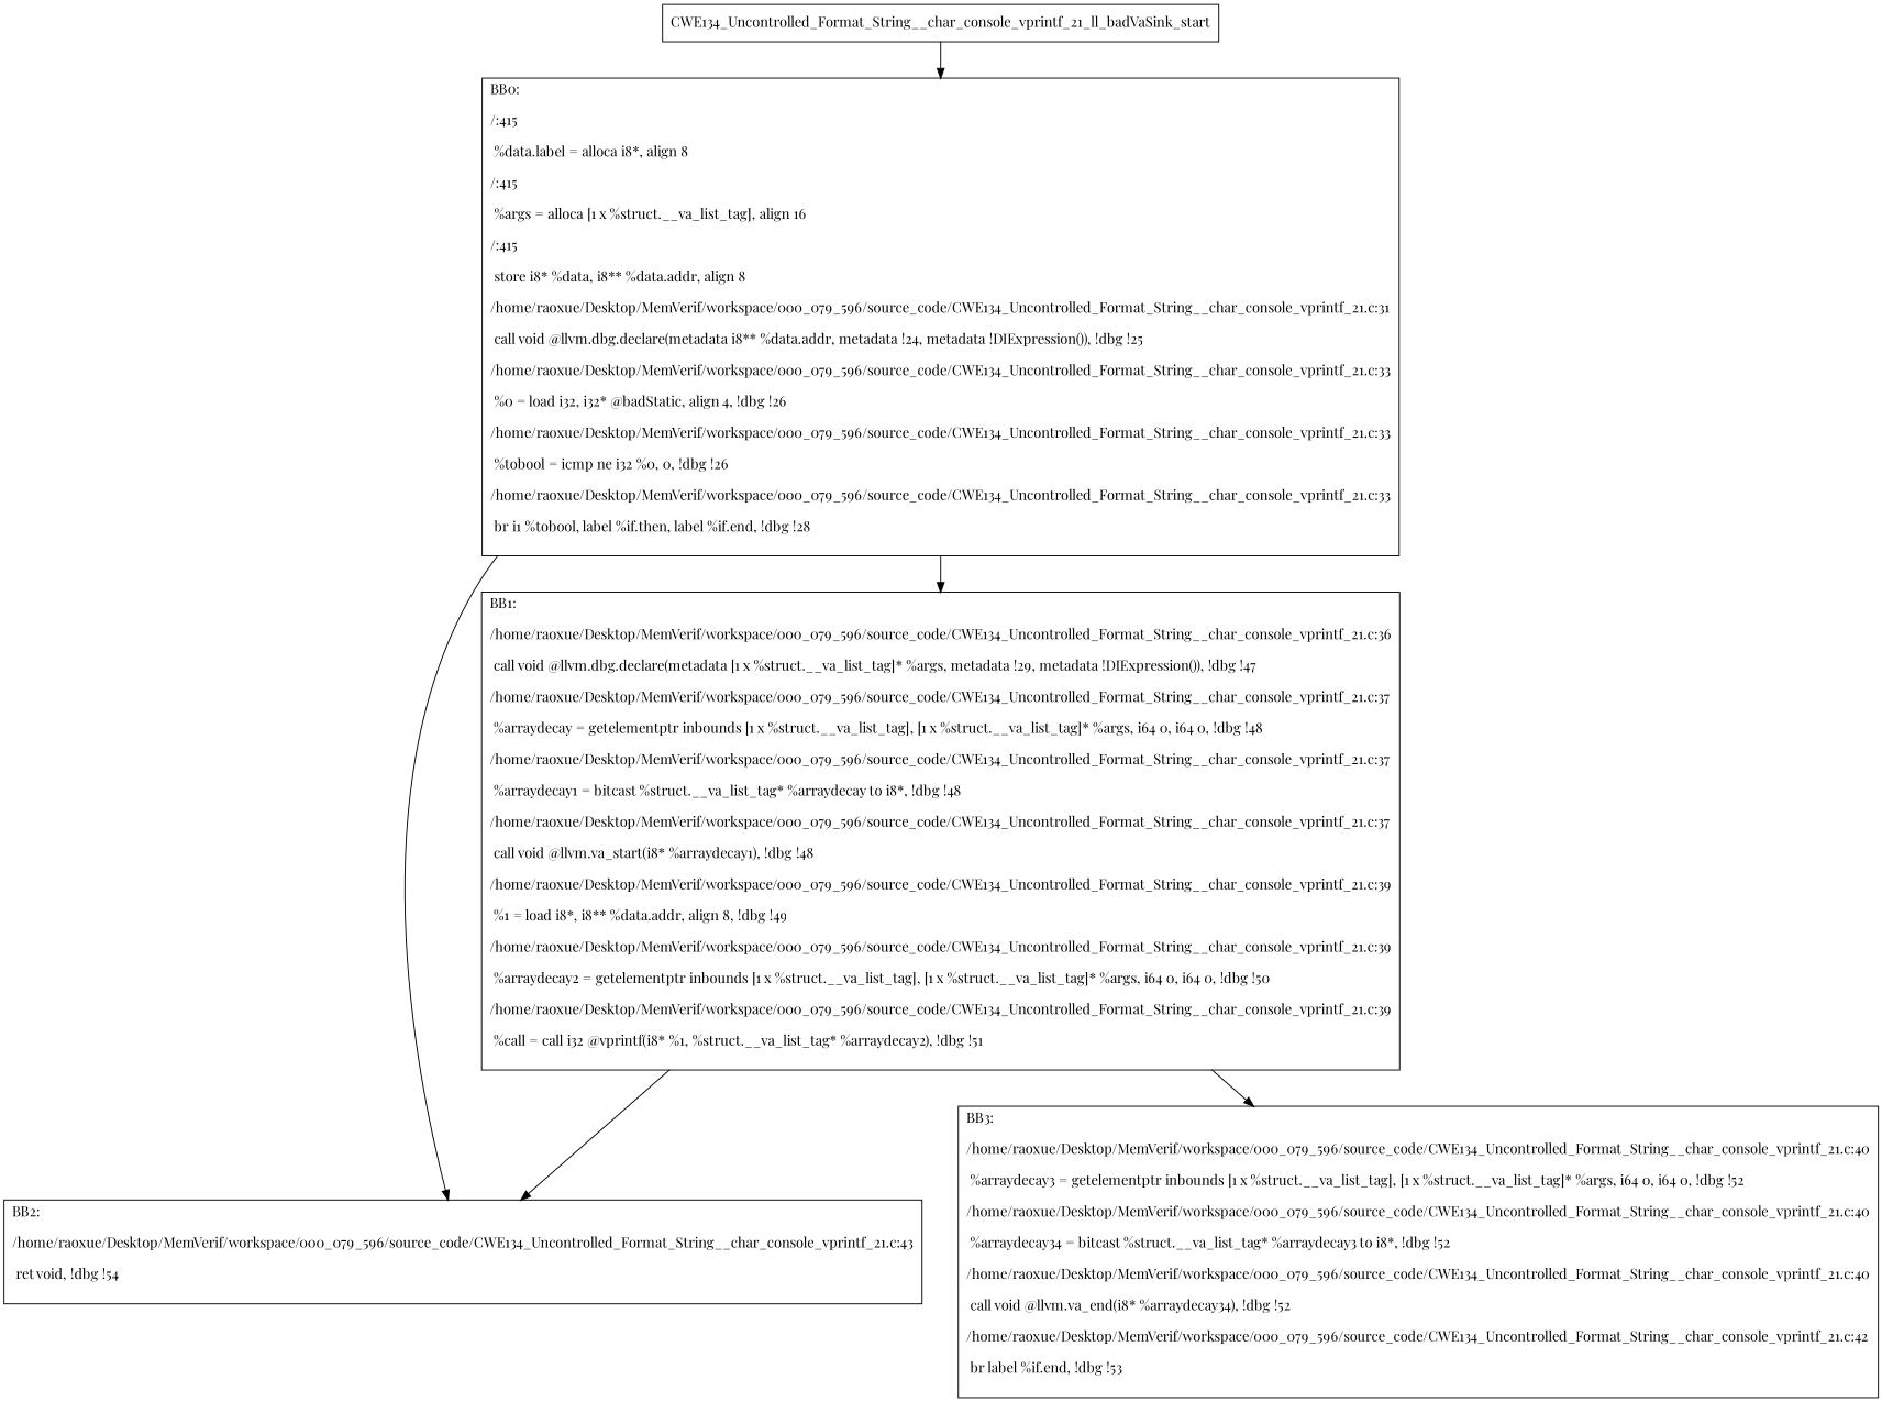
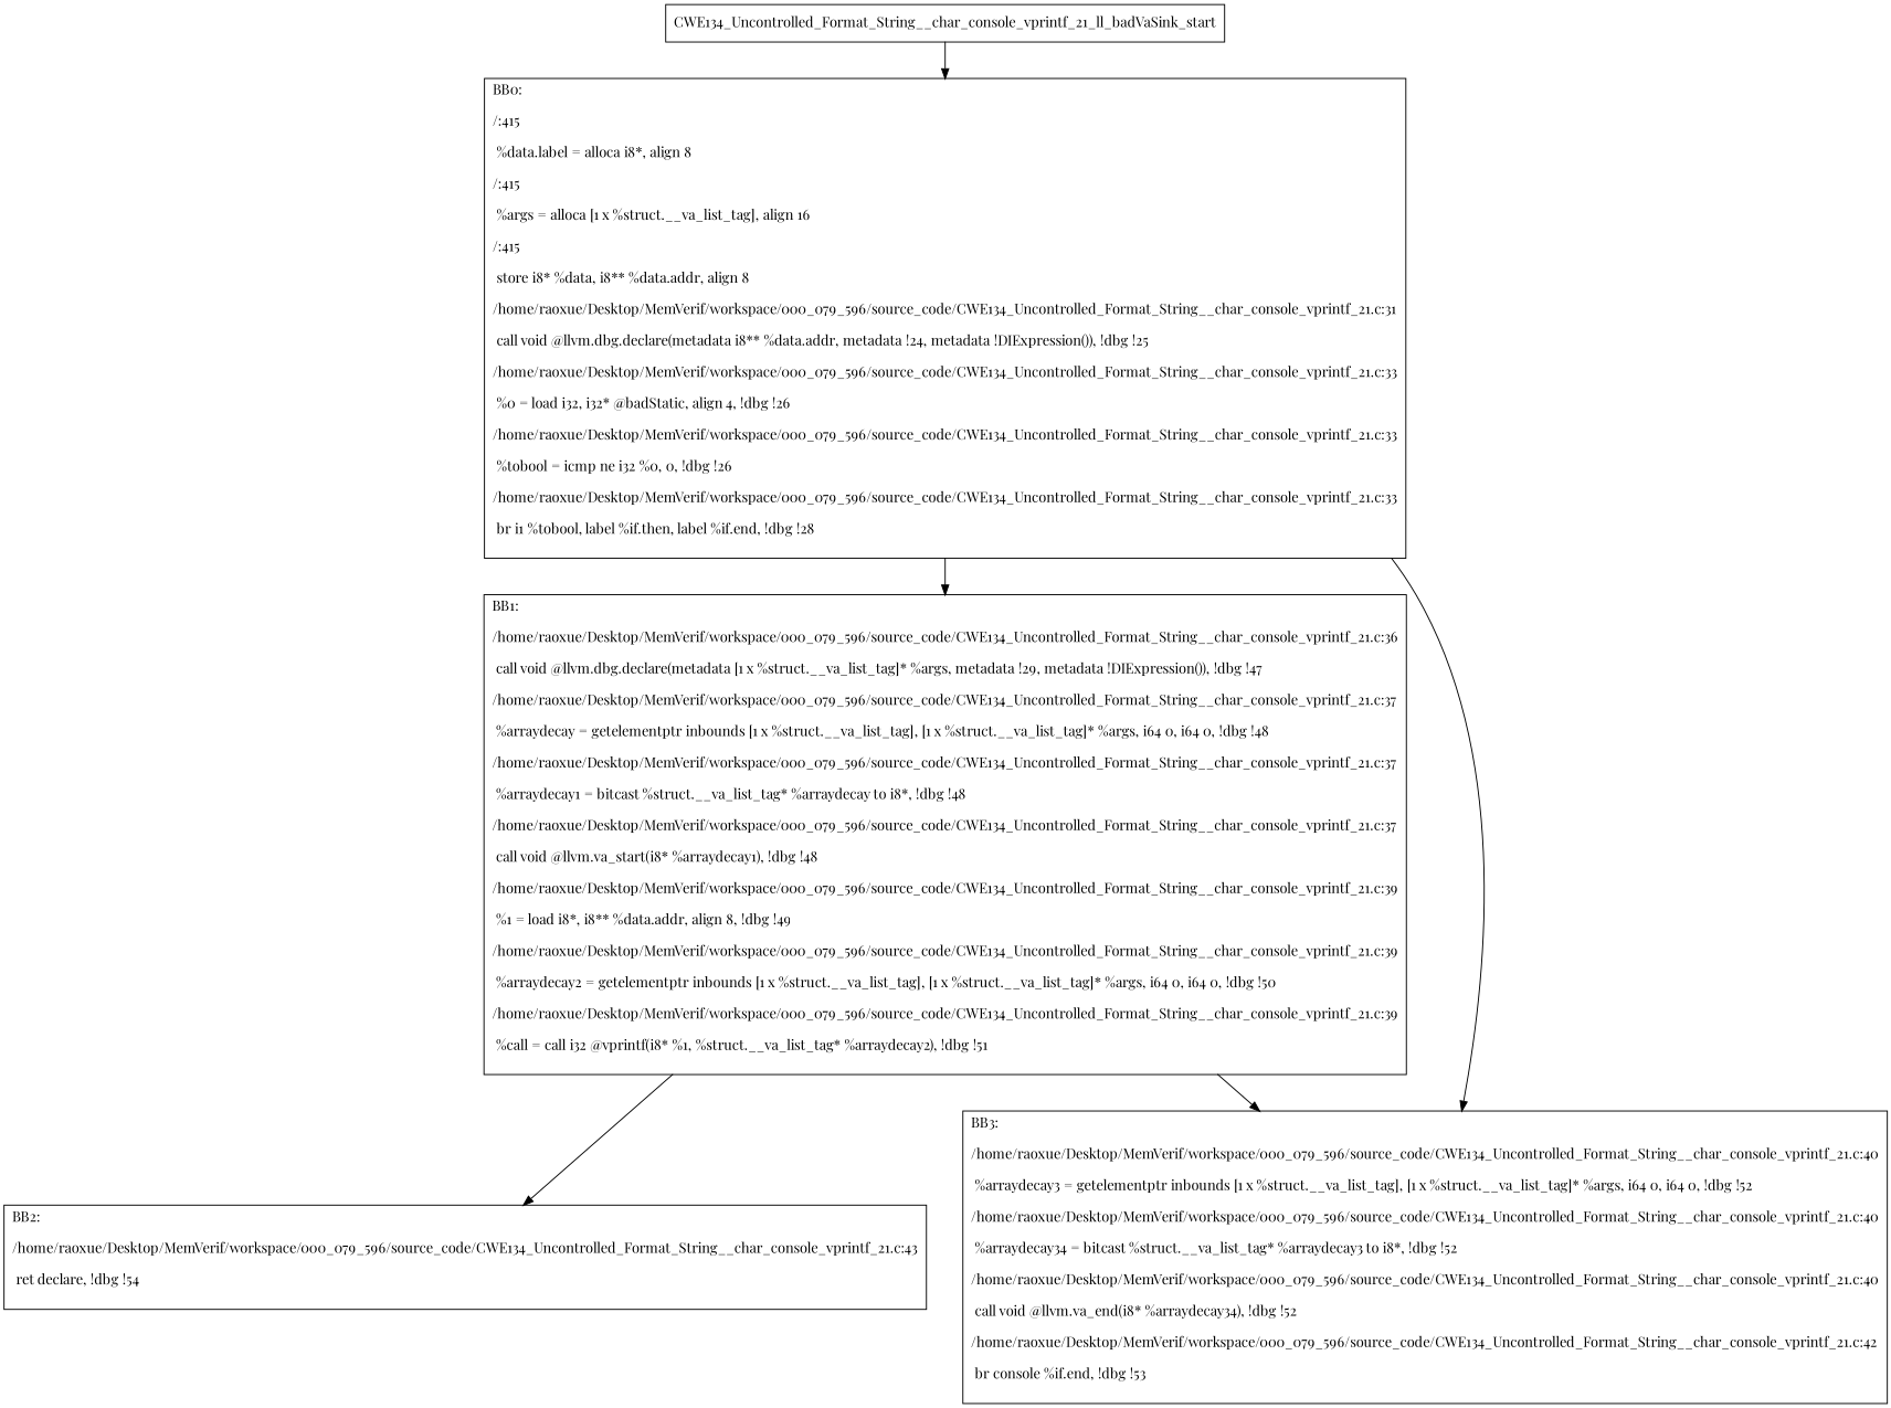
  digraph {
    fontname="Playfair Display"
    node [fontname="Playfair Display" shape=record]
    edge [fontname="Playfair Display"]
    n1 [label="{CWE134_Uncontrolled_Format_String__char_console_vprintf_21_ll_badVaSink_start}"]
    n2 [label="{BB0:\l\l/:415\l\n  %data.label = alloca i8*, align 8\l\n/:415\l\n  %args = alloca [1 x %struct.__va_list_tag], align 16\l\n/:415\l\n  store i8* %data, i8** %data.addr, align 8\l\n/home/raoxue/Desktop/MemVerif/workspace/000_079_596/source_code/CWE134_Uncontrolled_Format_String__char_console_vprintf_21.c:31\l\n  call void @llvm.dbg.declare(metadata i8** %data.addr, metadata !24, metadata !DIExpression()), !dbg !25\l\n/home/raoxue/Desktop/MemVerif/workspace/000_079_596/source_code/CWE134_Uncontrolled_Format_String__char_console_vprintf_21.c:33\l\n  %0 = load i32, i32* @badStatic, align 4, !dbg !26\l\n/home/raoxue/Desktop/MemVerif/workspace/000_079_596/source_code/CWE134_Uncontrolled_Format_String__char_console_vprintf_21.c:33\l\n  %tobool = icmp ne i32 %0, 0, !dbg !26\l\n/home/raoxue/Desktop/MemVerif/workspace/000_079_596/source_code/CWE134_Uncontrolled_Format_String__char_console_vprintf_21.c:33\l\n  br i1 %tobool, label %if.then, label %if.end, !dbg !28\l\n}"]
    n3 [label="{BB1:\l\l/home/raoxue/Desktop/MemVerif/workspace/000_079_596/source_code/CWE134_Uncontrolled_Format_String__char_console_vprintf_21.c:36\l\n  call void @llvm.dbg.declare(metadata [1 x %struct.__va_list_tag]* %args, metadata !29, metadata !DIExpression()), !dbg !47\l\n/home/raoxue/Desktop/MemVerif/workspace/000_079_596/source_code/CWE134_Uncontrolled_Format_String__char_console_vprintf_21.c:37\l\n  %arraydecay = getelementptr inbounds [1 x %struct.__va_list_tag], [1 x %struct.__va_list_tag]* %args, i64 0, i64 0, !dbg !48\l\n/home/raoxue/Desktop/MemVerif/workspace/000_079_596/source_code/CWE134_Uncontrolled_Format_String__char_console_vprintf_21.c:37\l\n  %arraydecay1 = bitcast %struct.__va_list_tag* %arraydecay to i8*, !dbg !48\l\n/home/raoxue/Desktop/MemVerif/workspace/000_079_596/source_code/CWE134_Uncontrolled_Format_String__char_console_vprintf_21.c:37\l\n  call void @llvm.va_start(i8* %arraydecay1), !dbg !48\l\n/home/raoxue/Desktop/MemVerif/workspace/000_079_596/source_code/CWE134_Uncontrolled_Format_String__char_console_vprintf_21.c:39\l\n  %1 = load i8*, i8** %data.addr, align 8, !dbg !49\l\n/home/raoxue/Desktop/MemVerif/workspace/000_079_596/source_code/CWE134_Uncontrolled_Format_String__char_console_vprintf_21.c:39\l\n  %arraydecay2 = getelementptr inbounds [1 x %struct.__va_list_tag], [1 x %struct.__va_list_tag]* %args, i64 0, i64 0, !dbg !50\l\n/home/raoxue/Desktop/MemVerif/workspace/000_079_596/source_code/CWE134_Uncontrolled_Format_String__char_console_vprintf_21.c:39\l\n  %call = call i32 @vprintf(i8* %1, %struct.__va_list_tag* %arraydecay2), !dbg !51\l\n}"]
-   n4 [label="{BB2:\l\l/home/raoxue/Desktop/MemVerif/workspace/000_079_596/source_code/CWE134_Uncontrolled_Format_String__char_console_vprintf_21.c:43\l\n  ret void, !dbg !54\l\n}"]
-   n5 [label="{BB3:\l\l/home/raoxue/Desktop/MemVerif/workspace/000_079_596/source_code/CWE134_Uncontrolled_Format_String__char_console_vprintf_21.c:40\l\n  %arraydecay3 = getelementptr inbounds [1 x %struct.__va_list_tag], [1 x %struct.__va_list_tag]* %args, i64 0, i64 0, !dbg !52\l\n/home/raoxue/Desktop/MemVerif/workspace/000_079_596/source_code/CWE134_Uncontrolled_Format_String__char_console_vprintf_21.c:40\l\n  %arraydecay34 = bitcast %struct.__va_list_tag* %arraydecay3 to i8*, !dbg !52\l\n/home/raoxue/Desktop/MemVerif/workspace/000_079_596/source_code/CWE134_Uncontrolled_Format_String__char_console_vprintf_21.c:40\l\n  call void @llvm.va_end(i8* %arraydecay34), !dbg !52\l\n/home/raoxue/Desktop/MemVerif/workspace/000_079_596/source_code/CWE134_Uncontrolled_Format_String__char_console_vprintf_21.c:42\l\n  br label %if.end, !dbg !53\l\n}"]
+   n4 [label="{BB2:\l\l/home/raoxue/Desktop/MemVerif/workspace/000_079_596/source_code/CWE134_Uncontrolled_Format_String__char_console_vprintf_21.c:43\l\n  ret declare, !dbg !54\l\n}"]
+   n5 [label="{BB3:\l\l/home/raoxue/Desktop/MemVerif/workspace/000_079_596/source_code/CWE134_Uncontrolled_Format_String__char_console_vprintf_21.c:40\l\n  %arraydecay3 = getelementptr inbounds [1 x %struct.__va_list_tag], [1 x %struct.__va_list_tag]* %args, i64 0, i64 0, !dbg !52\l\n/home/raoxue/Desktop/MemVerif/workspace/000_079_596/source_code/CWE134_Uncontrolled_Format_String__char_console_vprintf_21.c:40\l\n  %arraydecay34 = bitcast %struct.__va_list_tag* %arraydecay3 to i8*, !dbg !52\l\n/home/raoxue/Desktop/MemVerif/workspace/000_079_596/source_code/CWE134_Uncontrolled_Format_String__char_console_vprintf_21.c:40\l\n  call void @llvm.va_end(i8* %arraydecay34), !dbg !52\l\n/home/raoxue/Desktop/MemVerif/workspace/000_079_596/source_code/CWE134_Uncontrolled_Format_String__char_console_vprintf_21.c:42\l\n  br console %if.end, !dbg !53\l\n}"]
    n1 -> n2
    n2 -> n3
-   n2 -> n4
+   n2 -> n5
    n3 -> n4
    n3 -> n5
  }
